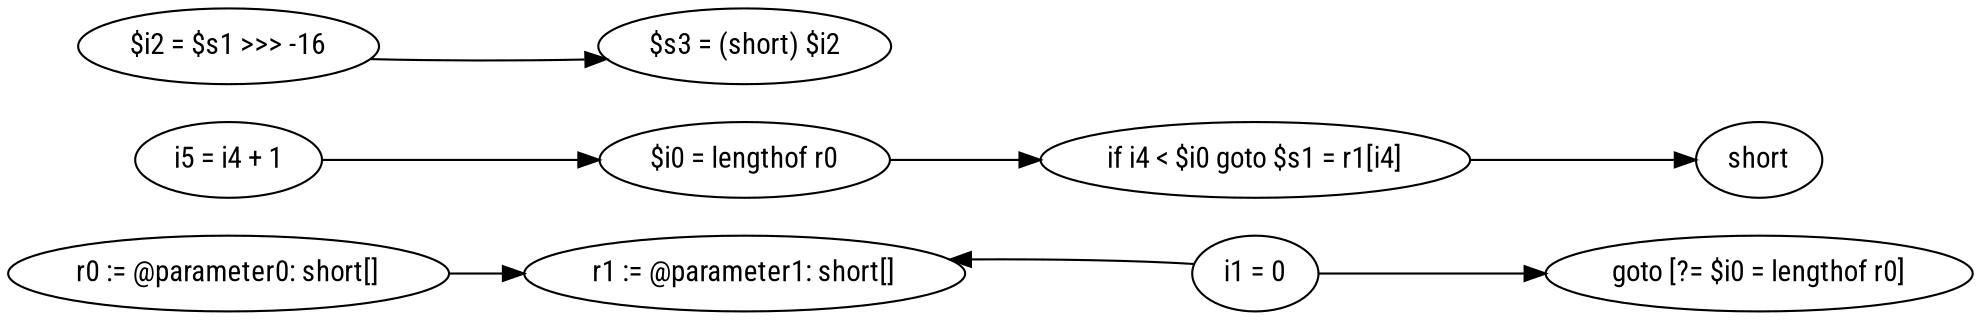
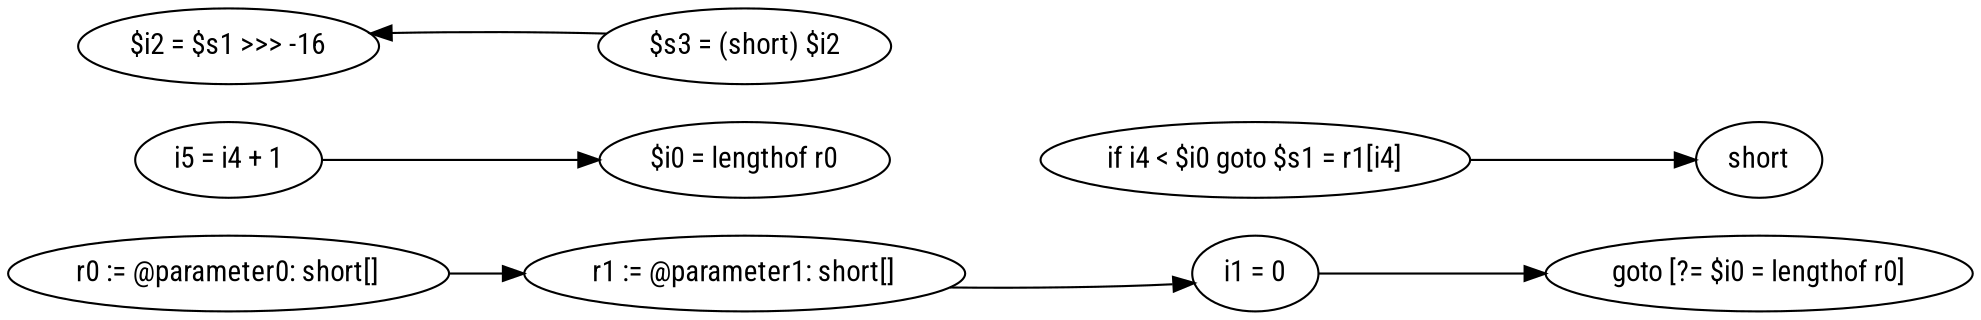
  digraph {
    fontname="Roboto Condensed"
    rankdir=LR
    node [fontname="Roboto Condensed"]
    edge [fontname="Roboto Condensed"]
    "r0 := @parameter0: short[]"
    "r1 := @parameter1: short[]"
    n3 [label="i1 = 0"]
    "goto [?= $i0 = lengthof r0]"
    "$i0 = lengthof r0"
    "if i4 < $i0 goto $s1 = r1[i4]"
    "$i2 = $s1 >>> -16"
    "$s3 = (short) $i2"
    n9 [label="i5 = i4 + 1"]
    n10 [label=short]
    "r0 := @parameter0: short[]" -> "r1 := @parameter1: short[]"
-   n3 -> "r1 := @parameter1: short[]"
+   "r1 := @parameter1: short[]" -> n3
    n3 -> "goto [?= $i0 = lengthof r0]"
-   "$i0 = lengthof r0" -> "if i4 < $i0 goto $s1 = r1[i4]"
    "if i4 < $i0 goto $s1 = r1[i4]" -> n10
-   "$i2 = $s1 >>> -16" -> "$s3 = (short) $i2"
+   "$s3 = (short) $i2" -> "$i2 = $s1 >>> -16"
    n9 -> "$i0 = lengthof r0"
  }
